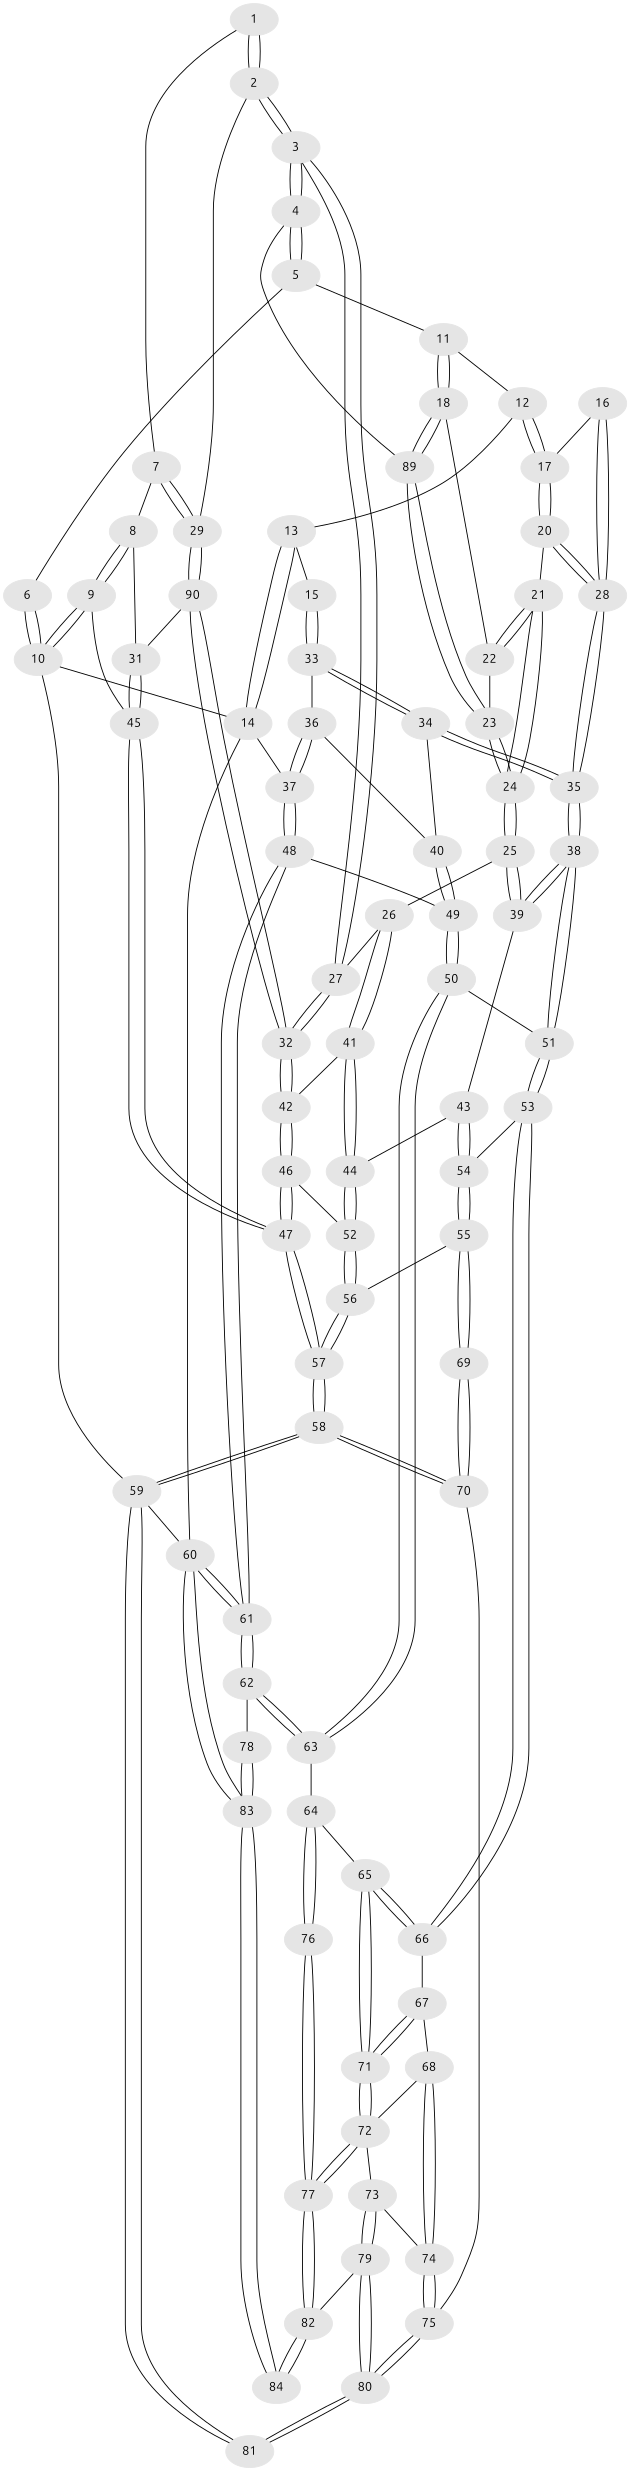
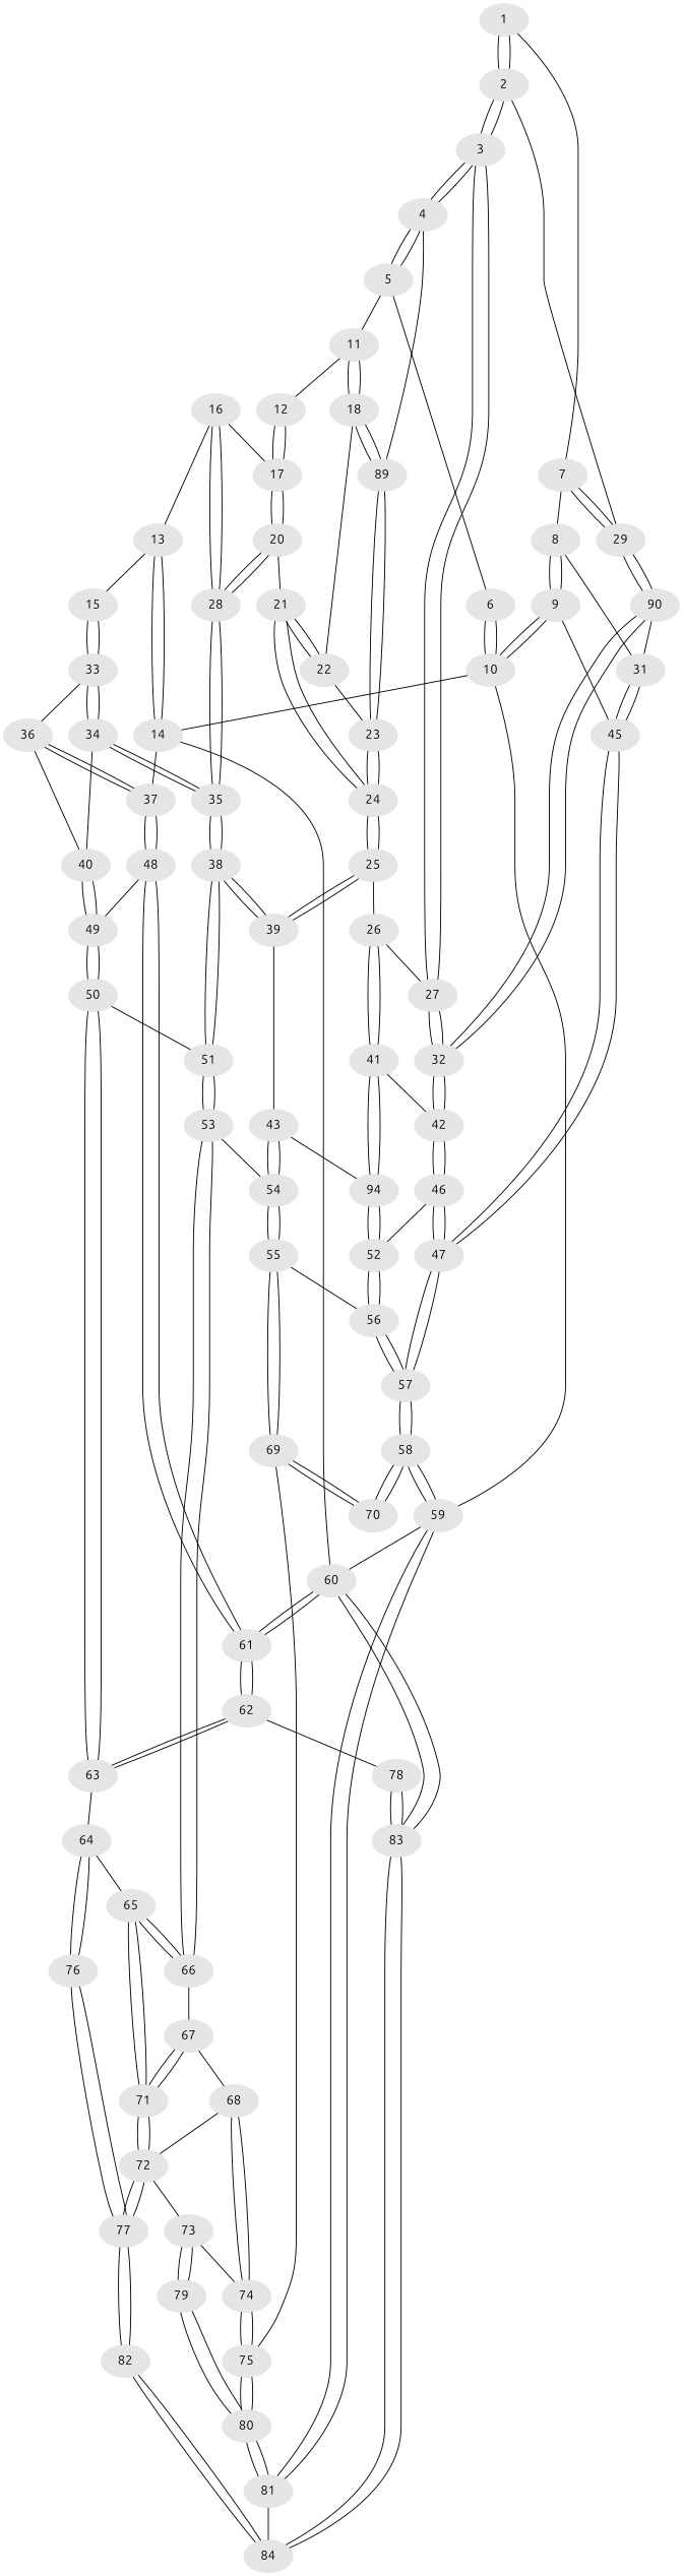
  graph {
    fontname=Ubuntu
    node [color=gray90 fontname=Ubuntu style=filled]
    edge [fontname=Ubuntu]
    1
    2
    7
    3
    29
    8
    4
    27
    n9 [label=90]
    5
    n11 [label=89]
    32
    6
    11
    23
    10
    12
    18
    14
    59
    9
    31
    45
    47
    37
    60
    81
    13
    17
    22
    15
    20
    33
    48
    61
    83
    16
    28
    34
    36
    35
    21
    24
    25
    26
    39
    41
    43
    42
-   44
+   44 [label=94]
    38
    46
    40
    49
    51
    53
    54
    50
    52
    55
    56
    57
    58
    62
    63
    64
    66
    67
    69
    70
    75
    84
    78
    65
    76
    71
    77
    72
    68
    74
    80
    73
    79
    82
    1 -- 2
    1 -- 2
    1 -- 7
    2 -- 3
    2 -- 3
    2 -- 29
    7 -- 29
    7 -- 29
    7 -- 8
    3 -- 4
    3 -- 4
    3 -- 27
    3 -- 27
    29 -- n9
    29 -- n9
    8 -- 9
    8 -- 9
    8 -- 31
    4 -- 5
    4 -- 5
    4 -- n11
    27 -- 32
    27 -- 32
    n9 -- 32
    n9 -- 32
    n9 -- 31
    5 -- 6
    5 -- 11
    n11 -- 23
    n11 -- 23
    32 -- 42
    32 -- 42
    6 -- 10
    6 -- 10
    11 -- 12
    11 -- 18
    11 -- 18
    23 -- 24
    23 -- 24
    10 -- 14
    10 -- 59
-   12 -- 13
+   16 -- 13
    12 -- 17
    12 -- 17
    18 -- n11
    18 -- n11
    18 -- 22
    14 -- 37
    14 -- 60
    59 -- 60
    59 -- 81
    59 -- 81
    9 -- 10
    9 -- 10
    9 -- 45
    31 -- 45
    31 -- 45
    45 -- 47
    45 -- 47
    47 -- 57
    47 -- 57
    37 -- 48
    37 -- 48
    60 -- 61
    60 -- 61
    60 -- 83
    60 -- 83
+   81 -- 84
    13 -- 14
    13 -- 14
    13 -- 15
    17 -- 20
    17 -- 20
    22 -- 23
    15 -- 33
    15 -- 33
    20 -- 28
    20 -- 28
    20 -- 21
    33 -- 34
    33 -- 34
    33 -- 36
    48 -- 61
    48 -- 61
    48 -- 49
    61 -- 62
    61 -- 62
    83 -- 84
    83 -- 84
    16 -- 17
    16 -- 28
    16 -- 28
    28 -- 35
    28 -- 35
    34 -- 35
    34 -- 35
    34 -- 40
    36 -- 37
    36 -- 37
    36 -- 40
    35 -- 38
    35 -- 38
    21 -- 22
    21 -- 22
    21 -- 24
    21 -- 24
    24 -- 25
    24 -- 25
    25 -- 26
    25 -- 39
    25 -- 39
    26 -- 27
    26 -- 41
    26 -- 41
    39 -- 43
    41 -- 42
    41 -- 44
    41 -- 44
    43 -- 44
    43 -- 54
    43 -- 54
    42 -- 46
    42 -- 46
    44 -- 52
    44 -- 52
    38 -- 39
    38 -- 39
    38 -- 51
    38 -- 51
    46 -- 47
    46 -- 47
    46 -- 52
    40 -- 49
    40 -- 49
    49 -- 50
    49 -- 50
    51 -- 53
    51 -- 53
    53 -- 54
    53 -- 66
    53 -- 66
    54 -- 55
    54 -- 55
    50 -- 51
    50 -- 63
    50 -- 63
    52 -- 56
    52 -- 56
    55 -- 56
    55 -- 69
    55 -- 69
    56 -- 57
    56 -- 57
    57 -- 58
    57 -- 58
    58 -- 59
    58 -- 59
    58 -- 70
    58 -- 70
    62 -- 63
    62 -- 63
    62 -- 78
    63 -- 64
    64 -- 65
    64 -- 76
    64 -- 76
    66 -- 67
    67 -- 71
    67 -- 71
    67 -- 68
    69 -- 70
    69 -- 70
-   70 -- 75
+   69 -- 75
    75 -- 80
    75 -- 80
    78 -- 83
    78 -- 83
    65 -- 66
    65 -- 66
    65 -- 71
    65 -- 71
    76 -- 77
    76 -- 77
    71 -- 72
    71 -- 72
    77 -- 82
    77 -- 82
    72 -- 77
    72 -- 77
    72 -- 73
    68 -- 72
    68 -- 74
    68 -- 74
    74 -- 75
    74 -- 75
    80 -- 81
    80 -- 81
    73 -- 74
    73 -- 79
    73 -- 79
    79 -- 80
    79 -- 80
-   79 -- 82
    82 -- 84
    82 -- 84
  }
